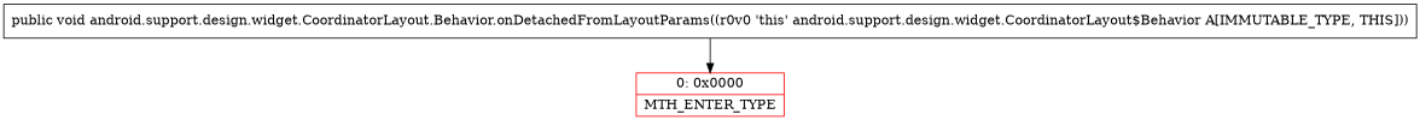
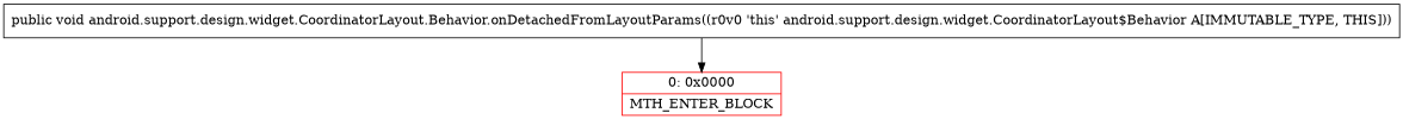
  digraph {
    node [shape=record]
-   n1 [color=red label="{0\:\ 0x0000|MTH_ENTER_TYPE\l}"]
+   n1 [color=red label="{0\:\ 0x0000|MTH_ENTER_BLOCK\l}"]
    n2 [label="{public void android.support.design.widget.CoordinatorLayout.Behavior.onDetachedFromLayoutParams((r0v0 'this' android.support.design.widget.CoordinatorLayout$Behavior A[IMMUTABLE_TYPE, THIS])) }"]
    subgraph cluster_1 {
      label="R(0)"
    }
    n2 -> n1
  }
